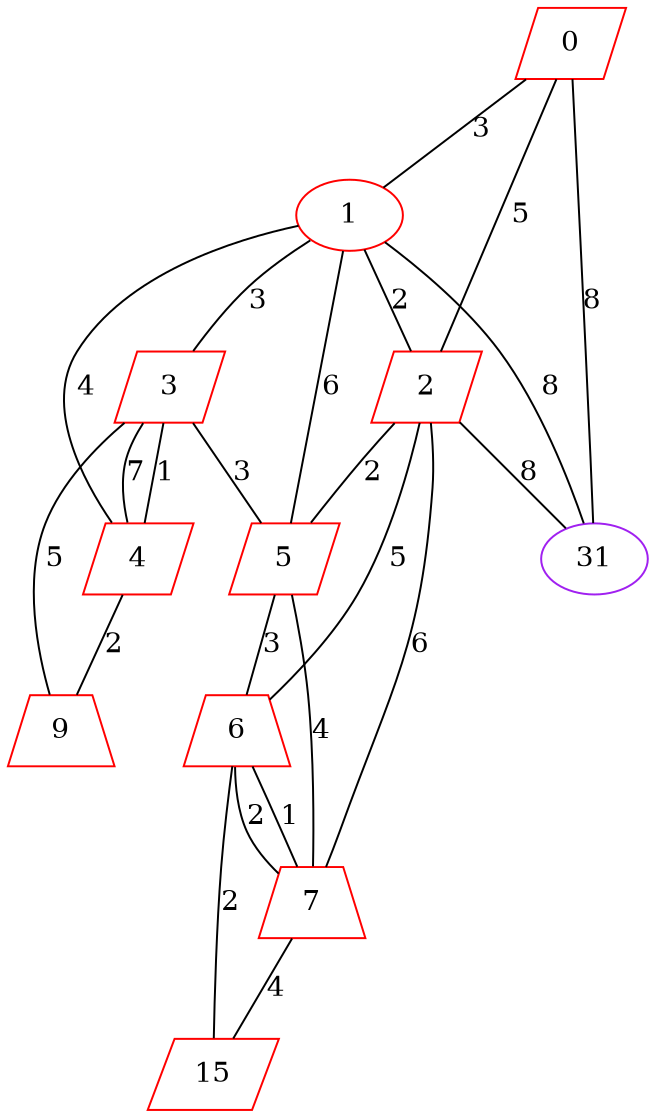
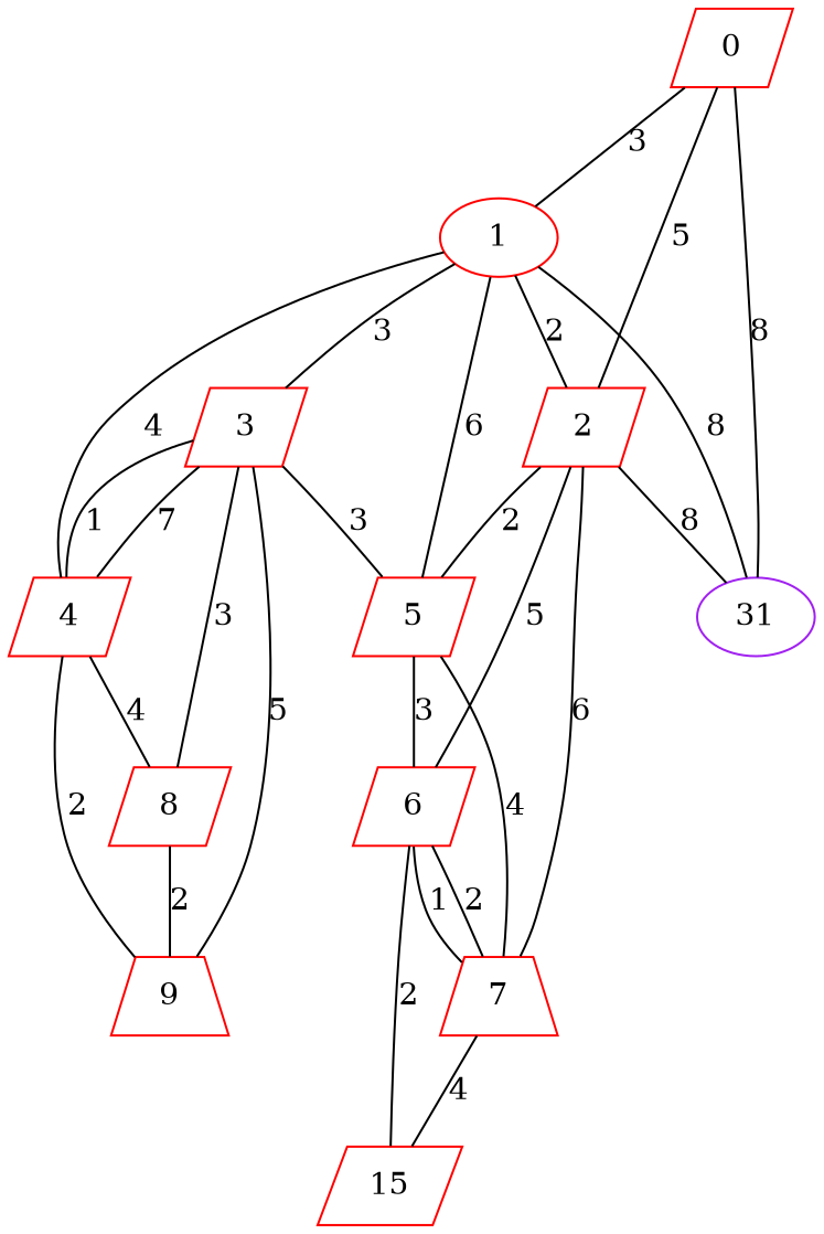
  graph {
    node [color=red shape=parallelogram weight=1]
    1 [shape=ellipse]
    0
    2
    n4 [color=purple label=31 shape=ellipse weight=4]
    3
    4
    5
-   6 [shape=trapezium]
+   6
    7 [shape=trapezium]
+   8
    9 [shape=trapezium]
    n12 [label=15]
    1 -- 2 [label=2]
    1 -- n4 [label=8]
    1 -- 3 [label=3]
    1 -- 4 [label=4]
    1 -- 5 [label=6]
    0 -- 1 [label=3]
    0 -- 2 [label=5]
    0 -- n4 [label=8]
    2 -- n4 [label=8]
    2 -- 5 [label=2]
    2 -- 6 [label=5]
    2 -- 7 [label=6]
    3 -- 4 [label=1]
    3 -- 4 [label=7]
    3 -- 5 [label=3]
+   3 -- 8 [label=3]
    3 -- 9 [label=5]
+   4 -- 8 [label=4]
    4 -- 9 [label=2]
    5 -- 6 [label=3]
    5 -- 7 [label=4]
    6 -- 7 [label=1]
    6 -- 7 [label=2]
    6 -- n12 [label=2]
    7 -- n12 [label=4]
+   8 -- 9 [label=2]
  }
